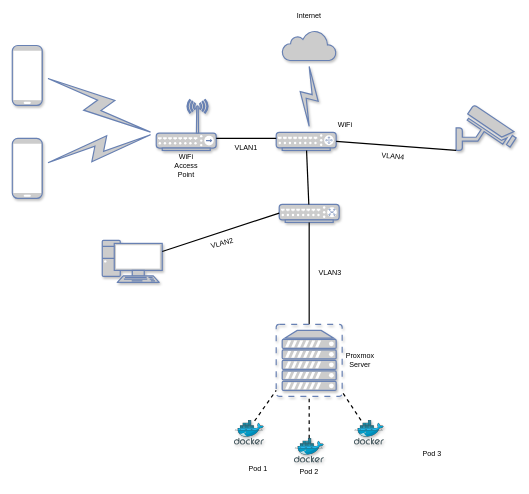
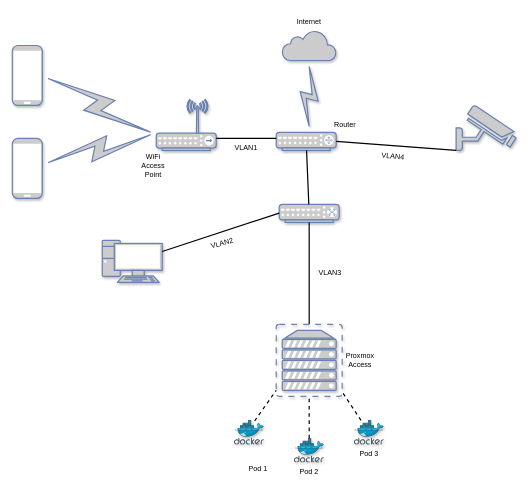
  <mxCell id="0" />
  <mxCell id="1" parent="0" />
  <mxCell id="2" value="" style="fontColor=#0066CC;verticalAlign=top;verticalLabelPosition=bottom;labelPosition=center;align=center;html=1;outlineConnect=0;fillColor=#CCCCCC;strokeColor=#6881B3;gradientColor=none;gradientDirection=north;strokeWidth=2;shape=mxgraph.networks.router;shadow=1;" vertex="1" parent="1"><mxGeometry x="460" y="220" width="100" height="30" as="geometry" /></mxCell>
  <mxCell id="3" value="" style="fontColor=#0066CC;verticalAlign=top;verticalLabelPosition=bottom;labelPosition=center;align=center;html=1;outlineConnect=0;fillColor=#CCCCCC;strokeColor=#6881B3;gradientColor=none;gradientDirection=north;strokeWidth=2;shape=mxgraph.networks.comm_link;shadow=1;" vertex="1" parent="1"><mxGeometry x="500" y="110" width="30" height="100" as="geometry" /></mxCell>
  <mxCell id="4" value="" style="html=1;outlineConnect=0;fillColor=#CCCCCC;strokeColor=#6881B3;gradientColor=none;gradientDirection=north;strokeWidth=2;shape=mxgraph.networks.cloud;fontColor=#ffffff;shadow=1;" vertex="1" parent="1"><mxGeometry x="470" y="50" width="90" height="50" as="geometry" /></mxCell>
  <mxCell id="5" value="" style="fontColor=#0066CC;verticalAlign=top;verticalLabelPosition=bottom;labelPosition=center;align=center;html=1;outlineConnect=0;fillColor=#CCCCCC;strokeColor=#6881B3;gradientColor=none;gradientDirection=north;strokeWidth=2;shape=mxgraph.networks.pc;shadow=1;" vertex="1" parent="1"><mxGeometry x="170" y="400" width="100" height="70" as="geometry" /></mxCell>
  <mxCell id="6" value="" style="fontColor=#0066CC;verticalAlign=top;verticalLabelPosition=bottom;labelPosition=center;align=center;html=1;outlineConnect=0;fillColor=#CCCCCC;strokeColor=#6881B3;gradientColor=none;gradientDirection=north;strokeWidth=2;shape=mxgraph.networks.wireless_hub;shadow=1;" vertex="1" parent="1"><mxGeometry x="260" y="165" width="100" height="85" as="geometry" /></mxCell>
  <mxCell id="7" value="" style="fontColor=#0066CC;verticalAlign=top;verticalLabelPosition=bottom;labelPosition=center;align=center;html=1;outlineConnect=0;fillColor=#CCCCCC;strokeColor=#6881B3;gradientColor=none;gradientDirection=north;strokeWidth=2;shape=mxgraph.networks.switch;shadow=1;" vertex="1" parent="1"><mxGeometry x="465" y="340" width="100" height="30" as="geometry" /></mxCell>
- <mxCell id="8" value="WiFi" style="text;html=1;strokeColor=none;fillColor=none;align=center;verticalAlign=middle;whiteSpace=wrap;rounded=0;shadow=1;" vertex="1" parent="1"><mxGeometry x="545" y="192.5" width="60" height="30" as="geometry" /></mxCell>
- <mxCell id="9" value="WiFi Access Point" style="text;html=1;strokeColor=none;fillColor=none;align=center;verticalAlign=middle;whiteSpace=wrap;rounded=0;shadow=1;" vertex="1" parent="1"><mxGeometry x="280" y="260" width="60" height="30" as="geometry" /></mxCell>
+ <mxCell id="8" value="Router" style="text;html=1;strokeColor=none;fillColor=none;align=center;verticalAlign=middle;whiteSpace=wrap;rounded=0;shadow=1;" vertex="1" parent="1"><mxGeometry x="545" y="192.5" width="60" height="30" as="geometry" /></mxCell>
+ <mxCell id="9" value="WiFi Access Point" style="text;html=1;strokeColor=none;fillColor=none;align=center;verticalAlign=middle;whiteSpace=wrap;rounded=0;shadow=1;" vertex="1" parent="1"><mxGeometry x="225" y="260" width="60" height="30" as="geometry" /></mxCell>
  <mxCell id="10" value="" style="html=1;outlineConnect=0;fillColor=#CCCCCC;strokeColor=#6881B3;gradientColor=none;gradientDirection=north;strokeWidth=2;shape=mxgraph.networks.comm_link_edge;html=1;rounded=0;comic=0;entryX=0;entryY=0.7;entryDx=0;entryDy=0;entryPerimeter=0;exitX=1;exitY=0.5;exitDx=0;exitDy=0;exitPerimeter=0;" edge="1" parent="1" source="18" target="6"><mxGeometry width="100" height="100" relative="1" as="geometry"><mxPoint x="90" y="140" as="sourcePoint" /><mxPoint x="230" y="165" as="targetPoint" /></mxGeometry></mxCell>
  <mxCell id="11" value="" style="html=1;outlineConnect=0;fillColor=#CCCCCC;strokeColor=#6881B3;gradientColor=none;gradientDirection=north;strokeWidth=2;shape=mxgraph.networks.comm_link_edge;html=1;rounded=0;comic=0;" edge="1" parent="1" source="19" target="6"><mxGeometry width="100" height="100" relative="1" as="geometry"><mxPoint x="70" y="260" as="sourcePoint" /><mxPoint x="240" y="344.5" as="targetPoint" /></mxGeometry></mxCell>
  <mxCell id="12" value="" style="endArrow=none;html=1;strokeWidth=2;rounded=0;comic=0;" edge="1" parent="1"><mxGeometry width="100" relative="1" as="geometry"><mxPoint x="360" y="230" as="sourcePoint" /><mxPoint x="460" y="230" as="targetPoint" /></mxGeometry></mxCell>
  <mxCell id="13" value="" style="endArrow=none;html=1;strokeWidth=2;rounded=0;comic=0;" edge="1" parent="1" source="7" target="2"><mxGeometry width="100" relative="1" as="geometry"><mxPoint x="460" y="300" as="sourcePoint" /><mxPoint x="560" y="300" as="targetPoint" /></mxGeometry></mxCell>
  <mxCell id="14" value="" style="endArrow=none;html=1;strokeWidth=2;rounded=0;comic=0;" edge="1" parent="1" source="5"><mxGeometry width="100" relative="1" as="geometry"><mxPoint x="365" y="354.5" as="sourcePoint" /><mxPoint x="465" y="354.5" as="targetPoint" /></mxGeometry></mxCell>
  <mxCell id="15" value="" style="endArrow=none;html=1;strokeWidth=2;rounded=0;comic=0;entryX=0.5;entryY=1;entryDx=0;entryDy=0;entryPerimeter=0;" edge="1" parent="1" source="16" target="7"><mxGeometry width="100" relative="1" as="geometry"><mxPoint x="919.98" y="440" as="sourcePoint" /><mxPoint x="490" y="410" as="targetPoint" /></mxGeometry></mxCell>
  <mxCell id="16" value="" style="fontColor=#0066CC;verticalAlign=top;verticalLabelPosition=bottom;labelPosition=center;align=center;html=1;outlineConnect=0;fillColor=#CCCCCC;strokeColor=#6881B3;gradientColor=none;gradientDirection=north;strokeWidth=2;shape=mxgraph.networks.virtual_server;shadow=1;fontSize=7;" vertex="1" parent="1"><mxGeometry x="460" y="540" width="110" height="120" as="geometry" /></mxCell>
  <mxCell id="17" value="" style="fontColor=#0066CC;verticalAlign=top;verticalLabelPosition=bottom;labelPosition=center;align=center;html=1;outlineConnect=0;fillColor=#CCCCCC;strokeColor=#6881B3;gradientColor=none;gradientDirection=north;strokeWidth=2;shape=mxgraph.networks.security_camera;shadow=1;fontSize=7;" vertex="1" parent="1"><mxGeometry x="760" y="175" width="100" height="75" as="geometry" /></mxCell>
  <mxCell id="18" value="" style="fontColor=#0066CC;verticalAlign=top;verticalLabelPosition=bottom;labelPosition=center;align=center;html=1;outlineConnect=0;fillColor=#CCCCCC;strokeColor=#6881B3;gradientColor=none;gradientDirection=north;strokeWidth=2;shape=mxgraph.networks.mobile;shadow=1;fontSize=7;" vertex="1" parent="1"><mxGeometry x="20" y="75" width="50" height="100" as="geometry" /></mxCell>
  <mxCell id="19" value="" style="fontColor=#0066CC;verticalAlign=top;verticalLabelPosition=bottom;labelPosition=center;align=center;html=1;outlineConnect=0;fillColor=#CCCCCC;strokeColor=#6881B3;gradientColor=none;gradientDirection=north;strokeWidth=2;shape=mxgraph.networks.mobile;shadow=1;fontSize=7;" vertex="1" parent="1"><mxGeometry x="20" y="230" width="50" height="100" as="geometry" /></mxCell>
- <mxCell id="20" value="Proxmox Server" style="text;html=1;strokeColor=none;fillColor=none;align=center;verticalAlign=middle;whiteSpace=wrap;rounded=0;shadow=1;fontSize=12;strokeWidth=12;" vertex="1" parent="1"><mxGeometry x="570" y="585" width="60" height="30" as="geometry" /></mxCell>
+ <mxCell id="20" value="Proxmox Access" style="text;html=1;strokeColor=none;fillColor=none;align=center;verticalAlign=middle;whiteSpace=wrap;rounded=0;shadow=1;fontSize=12;strokeWidth=12;" vertex="1" parent="1"><mxGeometry x="570" y="585" width="60" height="30" as="geometry" /></mxCell>
  <mxCell id="21" value="VLAN1&lt;span style=&quot;color: rgba(0 , 0 , 0 , 0) ; font-family: monospace ; font-size: 0px&quot;&gt;%3CmxGraphModel%3E%3Croot%3E%3CmxCell%20id%3D%220%22%2F%3E%3CmxCell%20id%3D%221%22%20parent%3D%220%22%2F%3E%3CmxCell%20id%3D%222%22%20value%3D%22%22%20style%3D%22fontColor%3D%230066CC%3BverticalAlign%3Dtop%3BverticalLabelPosition%3Dbottom%3BlabelPosition%3Dcenter%3Balign%3Dcenter%3Bhtml%3D1%3BoutlineConnect%3D0%3BfillColor%3D%23CCCCCC%3BstrokeColor%3D%236881B3%3BgradientColor%3Dnone%3BgradientDirection%3Dnorth%3BstrokeWidth%3D2%3Bshape%3Dmxgraph.networks.mobile%3Bshadow%3D1%3BfontSize%3D7%3B%22%20vertex%3D%221%22%20parent%3D%221%22%3E%3CmxGeometry%20x%3D%2270%22%20y%3D%22110%22%20width%3D%2250%22%20height%3D%22100%22%20as%3D%22geometry%22%2F%3E%3C%2FmxCell%3E%3C%2Froot%3E%3C%2FmxGraphModel%3E&lt;/span&gt;" style="text;html=1;strokeColor=none;fillColor=none;align=center;verticalAlign=middle;whiteSpace=wrap;rounded=0;shadow=1;fontSize=12;" vertex="1" parent="1"><mxGeometry x="380" y="230" width="60" height="30" as="geometry" /></mxCell>
  <mxCell id="22" value="VLAN2&lt;span style=&quot;color: rgba(0 , 0 , 0 , 0) ; font-family: monospace ; font-size: 0px&quot;&gt;%3CmxGraphModel%3E%3Croot%3E%3CmxCell%20id%3D%220%22%2F%3E%3CmxCell%20id%3D%221%22%20parent%3D%220%22%2F%3E%3CmxCell%20id%3D%222%22%20value%3D%22%22%20style%3D%22fontColor%3D%230066CC%3BverticalAlign%3Dtop%3BverticalLabelPosition%3Dbottom%3BlabelPosition%3Dcenter%3Balign%3Dcenter%3Bhtml%3D1%3BoutlineConnect%3D0%3BfillColor%3D%23CCCCCC%3BstrokeColor%3D%236881B3%3BgradientColor%3Dnone%3BgradientDirection%3Dnorth%3BstrokeWidth%3D2%3Bshape%3Dmxgraph.networks.mobile%3Bshadow%3D1%3BfontSize%3D7%3B%22%20vertex%3D%221%22%20parent%3D%221%22%3E%3CmxGeometry%20x%3D%2270%22%20y%3D%22110%22%20width%3D%2250%22%20height%3D%22100%22%20as%3D%22geometry%22%2F%3E%3C%2FmxCell%3E%3C%2Froot%3E%3C%2FmxGraphModel%3&lt;/span&gt;" style="text;html=1;strokeColor=none;fillColor=none;align=center;verticalAlign=middle;whiteSpace=wrap;rounded=0;shadow=1;fontSize=12;rotation=-15;" vertex="1" parent="1"><mxGeometry x="340" y="390" width="60" height="30" as="geometry" /></mxCell>
  <mxCell id="23" value="VLAN3" style="text;html=1;strokeColor=none;fillColor=none;align=center;verticalAlign=middle;whiteSpace=wrap;rounded=0;shadow=1;fontSize=12;rotation=0;" vertex="1" parent="1"><mxGeometry x="520" y="440" width="60" height="30" as="geometry" /></mxCell>
  <mxCell id="24" value="" style="endArrow=none;html=1;strokeWidth=2;rounded=0;comic=0;entryX=1;entryY=0.5;entryDx=0;entryDy=0;entryPerimeter=0;exitX=0;exitY=1;exitDx=0;exitDy=0;exitPerimeter=0;" edge="1" parent="1" source="17" target="2"><mxGeometry width="100" relative="1" as="geometry"><mxPoint x="673.755" y="320" as="sourcePoint" /><mxPoint x="670.005" y="230" as="targetPoint" /></mxGeometry></mxCell>
  <mxCell id="25" value="VLAN4" style="text;html=1;strokeColor=none;fillColor=none;align=center;verticalAlign=middle;whiteSpace=wrap;rounded=0;shadow=1;fontSize=12;rotation=5;" vertex="1" parent="1"><mxGeometry x="625" y="245" width="60" height="30" as="geometry" /></mxCell>
- <mxCell id="26" value="Internet" style="text;html=1;strokeColor=none;fillColor=none;align=center;verticalAlign=middle;whiteSpace=wrap;rounded=0;shadow=1;fontSize=12;" vertex="1" parent="1"><mxGeometry x="485" y="10" width="60" height="30" as="geometry" /></mxCell>
+ <mxCell id="26" value="Internet" style="text;html=1;strokeColor=none;fillColor=none;align=center;verticalAlign=middle;whiteSpace=wrap;rounded=0;shadow=1;fontSize=12;" vertex="1" parent="1"><mxGeometry x="485" y="20" width="60" height="30" as="geometry" /></mxCell>
  <mxCell id="27" value="" style="sketch=0;aspect=fixed;html=1;points=[];align=center;image;fontSize=12;image=img/lib/mscae/Docker.svg;shadow=1;strokeWidth=12;" vertex="1" parent="1"><mxGeometry x="390" y="700" width="50" height="41" as="geometry" /></mxCell>
  <mxCell id="28" value="" style="endArrow=none;dashed=1;html=1;rounded=0;comic=0;fontSize=12;strokeWidth=2;exitX=0.68;exitY=0.024;exitDx=0;exitDy=0;exitPerimeter=0;entryX=0;entryY=0.917;entryDx=0;entryDy=0;entryPerimeter=0;" edge="1" parent="1" source="27" target="16"><mxGeometry width="50" height="50" relative="1" as="geometry"><mxPoint x="420" y="700" as="sourcePoint" /><mxPoint x="470" y="650" as="targetPoint" /></mxGeometry></mxCell>
  <mxCell id="29" value="" style="sketch=0;aspect=fixed;html=1;points=[];align=center;image;fontSize=12;image=img/lib/mscae/Docker.svg;shadow=1;strokeWidth=12;" vertex="1" parent="1"><mxGeometry x="490" y="730" width="50" height="41" as="geometry" /></mxCell>
  <mxCell id="30" value="" style="sketch=0;aspect=fixed;html=1;points=[];align=center;image;fontSize=12;image=img/lib/mscae/Docker.svg;shadow=1;strokeWidth=12;" vertex="1" parent="1"><mxGeometry x="590" y="700" width="50" height="41" as="geometry" /></mxCell>
  <mxCell id="31" value="" style="endArrow=none;dashed=1;html=1;rounded=0;comic=0;fontSize=12;strokeWidth=2;entryX=0.5;entryY=1;entryDx=0;entryDy=0;entryPerimeter=0;" edge="1" parent="1" source="29" target="16"><mxGeometry width="50" height="50" relative="1" as="geometry"><mxPoint x="434" y="710.984" as="sourcePoint" /><mxPoint x="480" y="660" as="targetPoint" /><Array as="points" /></mxGeometry></mxCell>
  <mxCell id="32" value="" style="endArrow=none;dashed=1;html=1;rounded=0;comic=0;fontSize=12;strokeWidth=2;entryX=0.991;entryY=0.925;entryDx=0;entryDy=0;entryPerimeter=0;" edge="1" parent="1" source="30" target="16"><mxGeometry width="50" height="50" relative="1" as="geometry"><mxPoint x="570" y="720" as="sourcePoint" /><mxPoint x="570" y="650" as="targetPoint" /><Array as="points" /></mxGeometry></mxCell>
  <mxCell id="33" value="Pod 1" style="text;html=1;strokeColor=none;fillColor=none;align=center;verticalAlign=middle;whiteSpace=wrap;rounded=0;shadow=1;fontSize=12;" vertex="1" parent="1"><mxGeometry x="400" y="766" width="60" height="30" as="geometry" /></mxCell>
  <mxCell id="34" value="Pod 2" style="text;html=1;strokeColor=none;fillColor=none;align=center;verticalAlign=middle;whiteSpace=wrap;rounded=0;shadow=1;fontSize=12;" vertex="1" parent="1"><mxGeometry x="485" y="771" width="60" height="30" as="geometry" /></mxCell>
- <mxCell id="35" value="Pod 3" style="text;html=1;strokeColor=none;fillColor=none;align=center;verticalAlign=middle;whiteSpace=wrap;rounded=0;shadow=1;fontSize=12;" vertex="1" parent="1"><mxGeometry x="690" y="741" width="60" height="30" as="geometry" /></mxCell>
+ <mxCell id="35" value="Pod 3" style="text;html=1;strokeColor=none;fillColor=none;align=center;verticalAlign=middle;whiteSpace=wrap;rounded=0;shadow=1;fontSize=12;" vertex="1" parent="1"><mxGeometry x="585" y="741" width="60" height="30" as="geometry" /></mxCell>
